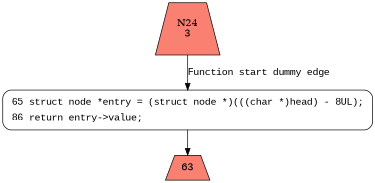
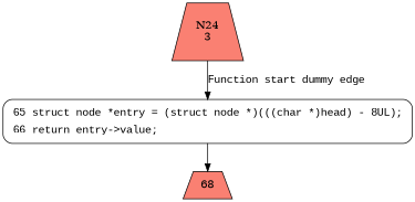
  digraph {
    node [fillcolor=salmon shape=trapezium style=filled]
    n1 [label="N24\n3"]
-   n2 [fillcolor=white fontname="Courier New" label=<<table border="0" cellborder="0" cellpadding="3" bgcolor="white"><tr><td align="right">65</td><td align="left">struct node *entry = (struct node *)(((char *)head) - 8UL);</td></tr><tr><td align="right">86</td><td align="left">return entry-&gt;value;</td></tr></table>> penwidth=1 shape=Mrecord style="filled,bold"]
-   63
+   n2 [fillcolor=white fontname="Courier New" label=<<table border="0" cellborder="0" cellpadding="3" bgcolor="white"><tr><td align="right">65</td><td align="left">struct node *entry = (struct node *)(((char *)head) - 8UL);</td></tr><tr><td align="right">66</td><td align="left">return entry-&gt;value;</td></tr></table>> penwidth=1 shape=Mrecord style="filled,bold"]
+   63 [label=68]
    n1 -> n2 [fontname="Courier New" label="Function start dummy edge"]
    n2 -> 63
  }
